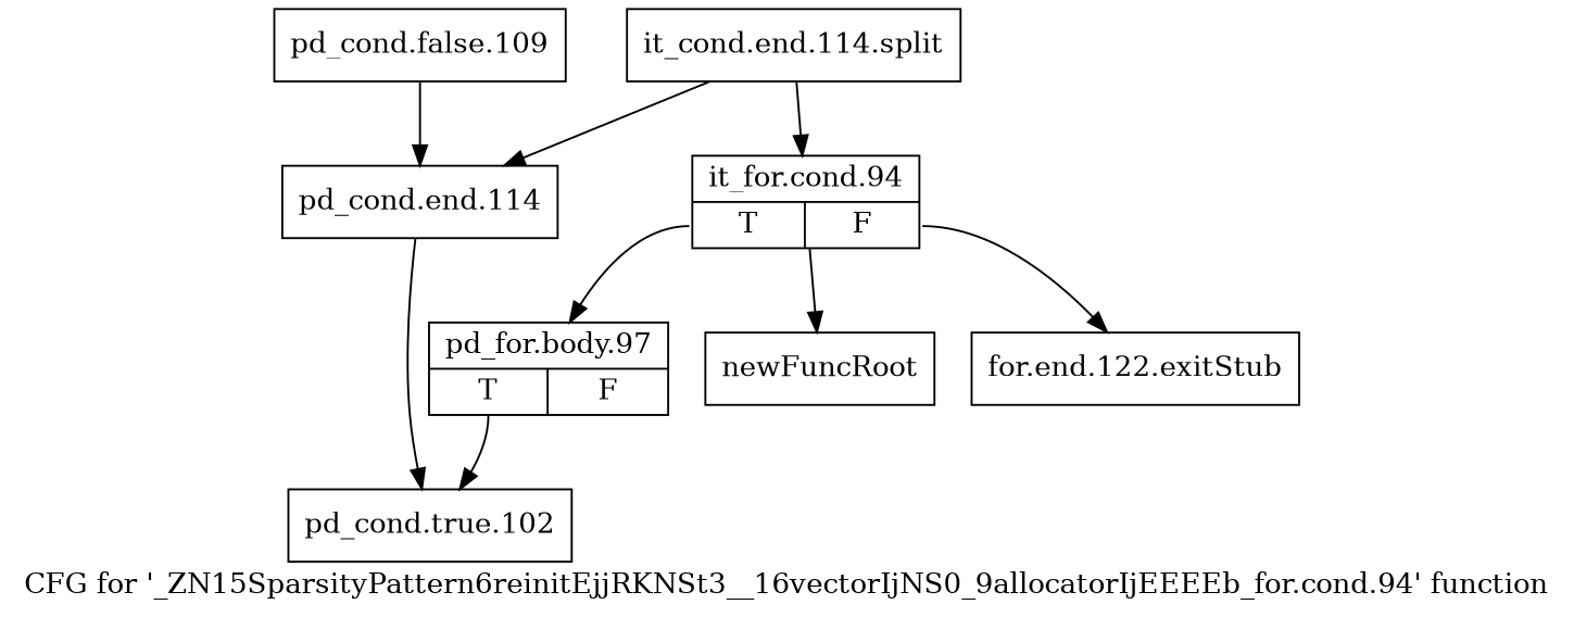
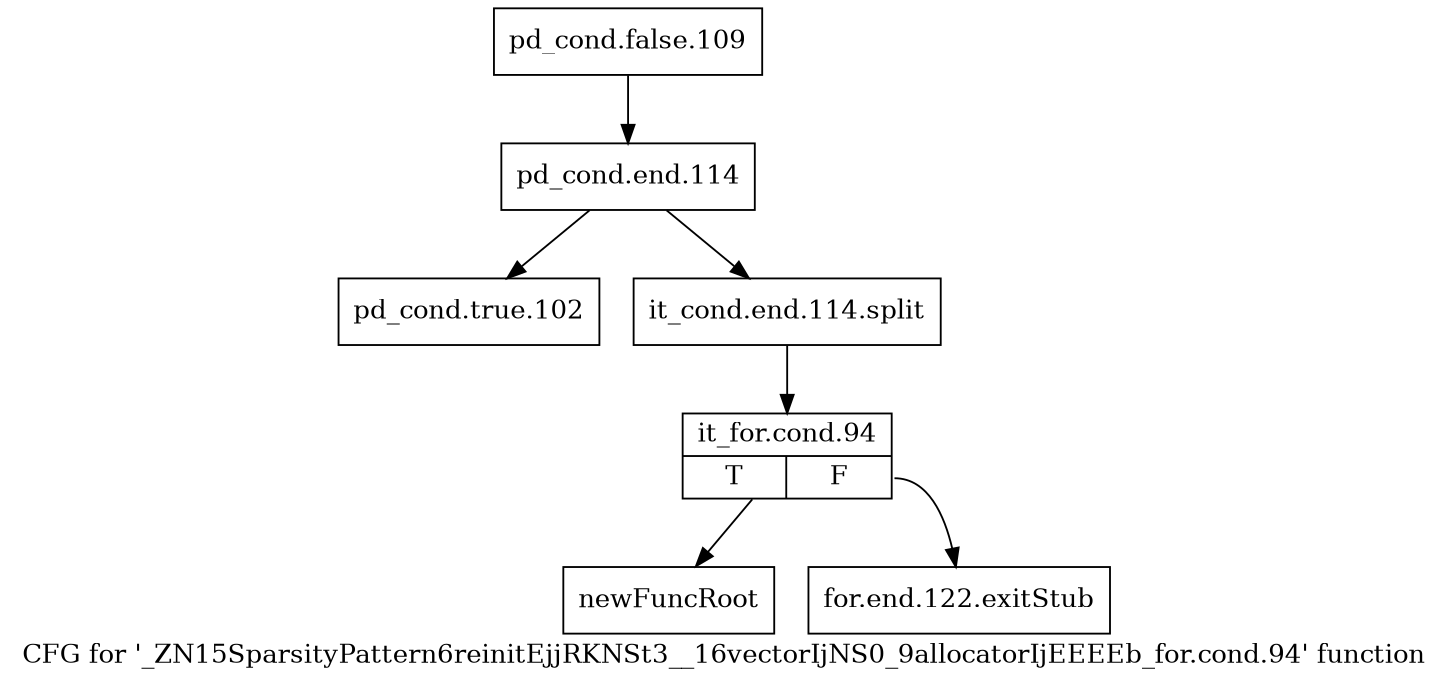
  digraph {
    label="CFG for '_ZN15SparsityPattern6reinitEjjRKNSt3__16vectorIjNS0_9allocatorIjEEEEb_for.cond.94' function"
    node [shape=record]
    n1 [label="{newFuncRoot}"]
    n2 [label="{it_for.cond.94|{<s0>T|<s1>F}}"]
    n3 [label="{for.end.122.exitStub}"]
-   n4 [label="{pd_for.body.97|{<s0>T|<s1>F}}"]
    n5 [label="{pd_cond.true.102}"]
    n6 [label="{pd_cond.false.109}"]
    n7 [label="{pd_cond.end.114}"]
    n8 [label="{it_cond.end.114.split}"]
    n2 -> n1
    n2 -> n3 [tailport=s1]
-   n2 -> n4 [tailport=s0]
-   n4 -> n5 [tailport=s0]
    n6 -> n7
    n7 -> n5
-   n8 -> n7
+   n7 -> n8
    n8 -> n2
  }
